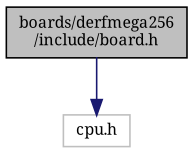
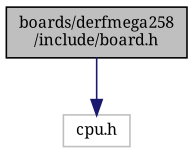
  digraph {
    fontname="Noto Serif"
    node [fontname="Noto Serif" fontsize=10 shape=record style=filled]
-   n1 [color=black fillcolor=grey75 fontcolor=black height=0.2 label="boards/derfmega256\l/include/board.h" width=0.4]
+   n1 [color=black fillcolor=grey75 fontcolor=black height=0.2 label="boards/derfmega258\l/include/board.h" width=0.4]
    n2 [color=grey75 fillcolor=white height=0.2 label="cpu.h" width=0.4]
    n1 -> n2 [color=midnightblue fontname="Noto Serif" fontsize=10 labelfontname=Helvetica labelfontsize=10 style=solid]
  }
